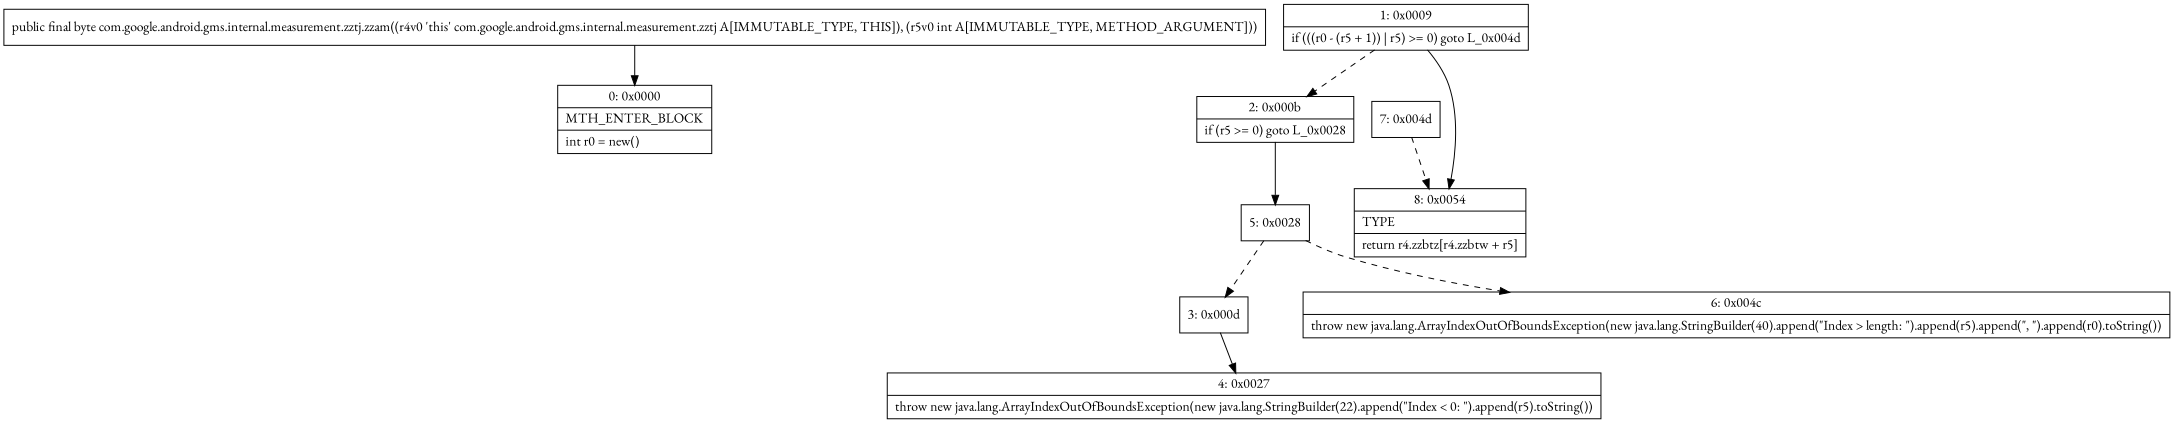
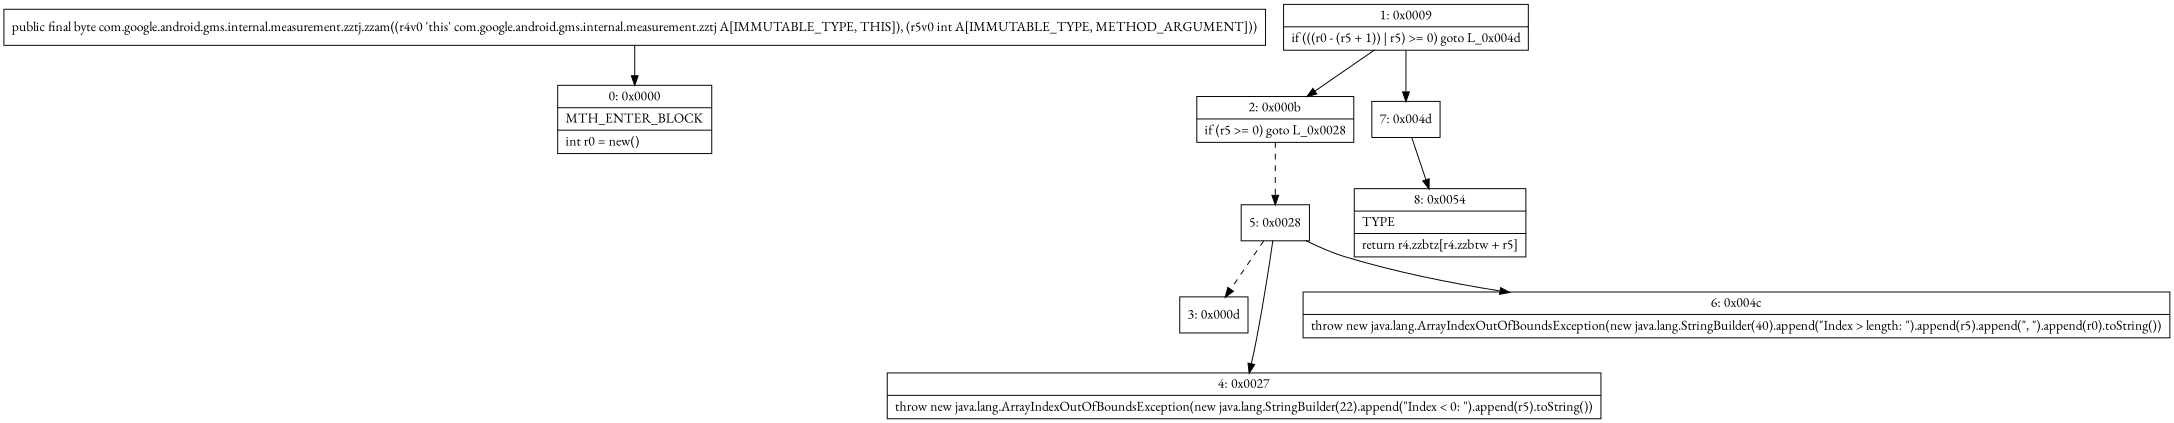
  digraph {
    fontname="EB Garamond"
    node [fontname="EB Garamond" shape=record]
    edge [fontname="EB Garamond"]
    n1 [label="{0\:\ 0x0000|MTH_ENTER_BLOCK\l|int r0 = new()\l}"]
    n2 [label="{1\:\ 0x0009|if (((r0 \- (r5 + 1)) \| r5) \>= 0) goto L_0x004d\l}"]
    n3 [label="{2\:\ 0x000b|if (r5 \>= 0) goto L_0x0028\l}"]
    n4 [label="{7\:\ 0x004d}"]
    n5 [label="{5\:\ 0x0028}"]
    n6 [label="{8\:\ 0x0054|TYPE\l|return r4.zzbtz[r4.zzbtw + r5]\l}"]
    n7 [label="{3\:\ 0x000d}"]
    n8 [label="{4\:\ 0x0027|throw new java.lang.ArrayIndexOutOfBoundsException(new java.lang.StringBuilder(22).append(\"Index \< 0: \").append(r5).toString())\l}"]
    n9 [label="{6\:\ 0x004c|throw new java.lang.ArrayIndexOutOfBoundsException(new java.lang.StringBuilder(40).append(\"Index \> length: \").append(r5).append(\", \").append(r0).toString())\l}"]
    n10 [label="{public final byte com.google.android.gms.internal.measurement.zztj.zzam((r4v0 'this' com.google.android.gms.internal.measurement.zztj A[IMMUTABLE_TYPE, THIS]), (r5v0 int A[IMMUTABLE_TYPE, METHOD_ARGUMENT])) }"]
-   n2 -> n3 [style=dashed]
-   n2 -> n6
-   n3 -> n5
-   n4 -> n6 [style=dashed]
+   n2 -> n3 [style=solid]
+   n2 -> n4
+   n3 -> n5 [style=dashed]
+   n4 -> n6
    n5 -> n7 [style=dashed]
-   n5 -> n9 [style=dashed]
-   n7 -> n8
+   n5 -> n9
+   n5 -> n8
    n10 -> n1
  }
